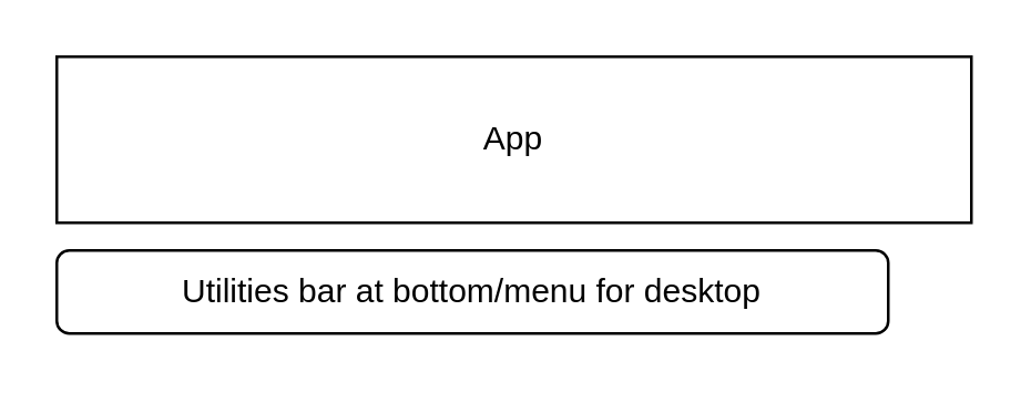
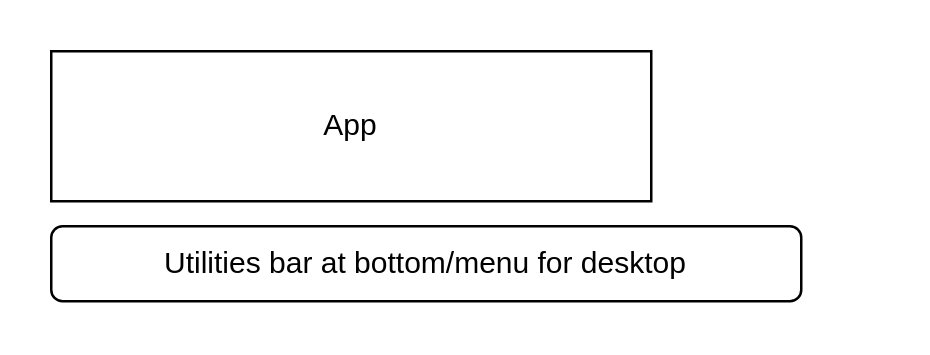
  <mxCell id="0" />
  <mxCell id="1" parent="0" />
- <mxCell id="2" value="App" style="rounded=0;whiteSpace=wrap;html=1;" vertex="1" parent="1"><mxGeometry x="20" y="20" width="330" height="60" as="geometry" /></mxCell>
+ <mxCell id="2" value="App" style="rounded=0;whiteSpace=wrap;html=1;" vertex="1" parent="1"><mxGeometry x="20" y="20" width="240" height="60" as="geometry" /></mxCell>
  <mxCell id="3" value="Utilities bar at bottom/menu for desktop" style="whiteSpace=wrap;html=1;rounded=1;" vertex="1" parent="1"><mxGeometry x="20" y="90" width="300" height="30" as="geometry" /></mxCell>
